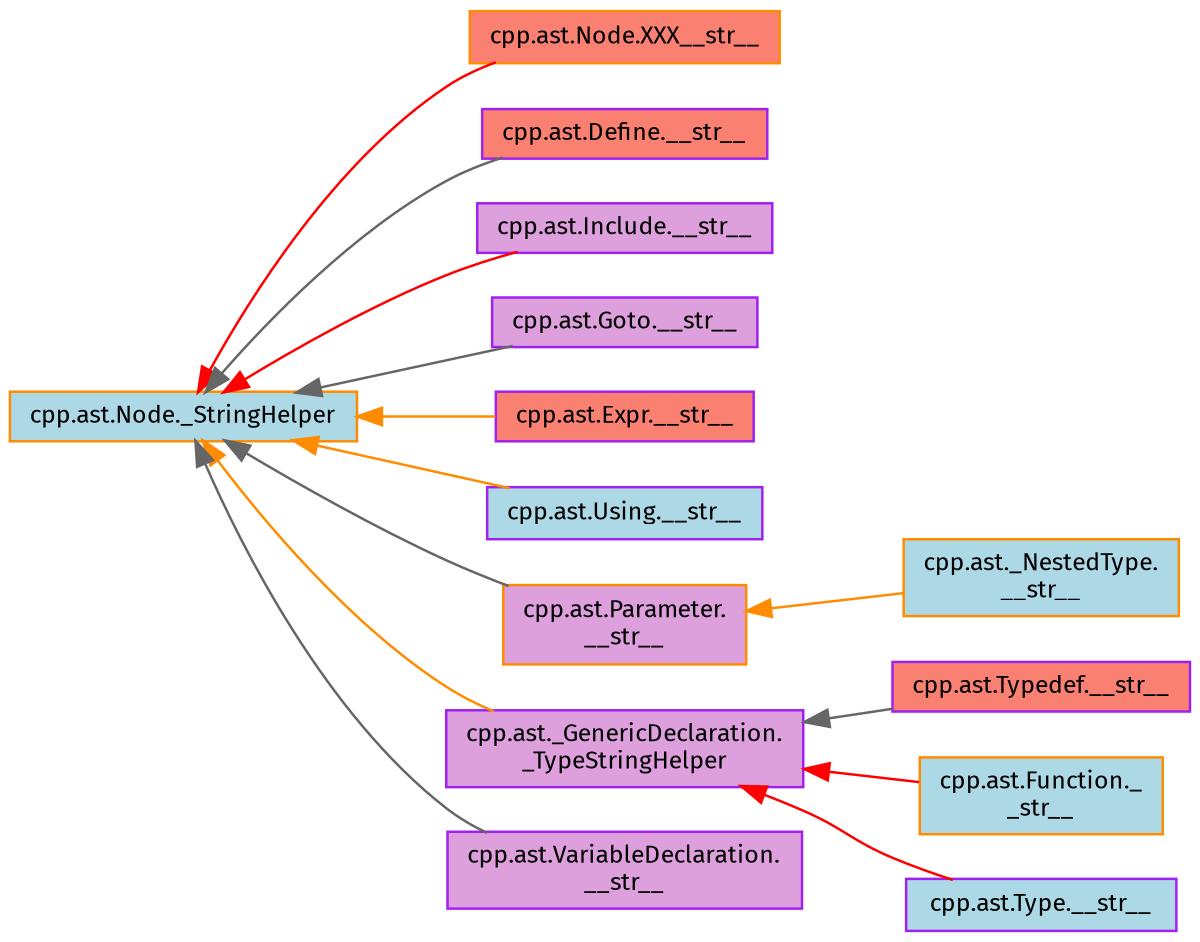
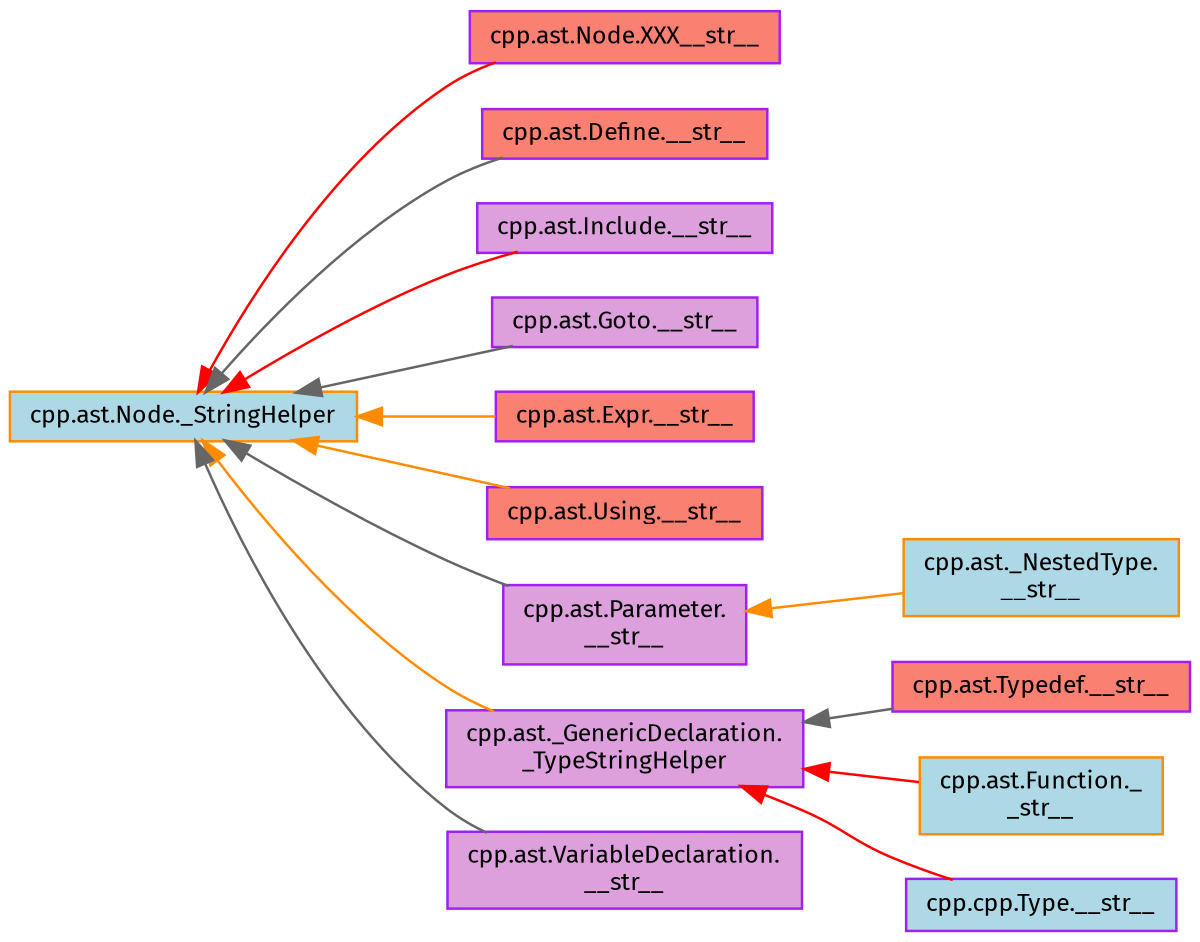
  digraph {
    fontname="Fira Sans"
    rankdir=LR
    node [color=purple fillcolor=lightblue fontname="Fira Sans" fontsize=10 shape=record style=filled]
    edge [color=gray40 dir=back fontname="Fira Sans" fontsize=10 labelfontname=Helvetica labelfontsize=10 style=solid]
    n1 [color=darkorange fontcolor=black height=0.2 label="cpp.ast.Node._StringHelper" width=0.4]
-   n2 [color=darkorange fillcolor=salmon height=0.2 label="cpp.ast.Node.XXX__str__" width=0.4]
+   n2 [fillcolor=salmon height=0.2 label="cpp.ast.Node.XXX__str__" width=0.4]
    n3 [fillcolor=salmon height=0.2 label="cpp.ast.Define.__str__" width=0.4]
    n4 [fillcolor=plum height=0.2 label="cpp.ast.Include.__str__" width=0.4]
    n5 [fillcolor=plum height=0.2 label="cpp.ast.Goto.__str__" width=0.4]
    n6 [fillcolor=salmon height=0.2 label="cpp.ast.Expr.__str__" width=0.4]
-   n7 [height=0.2 label="cpp.ast.Using.__str__" width=0.4]
-   n8 [color=darkorange fillcolor=plum height=0.2 label="cpp.ast.Parameter.\l__str__" width=0.4]
+   n7 [fillcolor=salmon height=0.2 label="cpp.ast.Using.__str__" width=0.4]
+   n8 [fillcolor=plum height=0.2 label="cpp.ast.Parameter.\l__str__" width=0.4]
    n9 [fillcolor=plum height=0.2 label="cpp.ast._GenericDeclaration.\l_TypeStringHelper" width=0.4]
    n10 [fillcolor=plum height=0.2 label="cpp.ast.VariableDeclaration.\l__str__" width=0.4]
    n11 [color=darkorange height=0.2 label="cpp.ast._NestedType.\l__str__" width=0.4]
    n12 [fillcolor=salmon height=0.2 label="cpp.ast.Typedef.__str__" width=0.4]
    n13 [color=darkorange height=0.2 label="cpp.ast.Function._\l_str__" width=0.4]
-   n14 [height=0.2 label="cpp.ast.Type.__str__" width=0.4]
+   n14 [height=0.2 label="cpp.cpp.Type.__str__" width=0.4]
    n1 -> n2 [color=red]
    n1 -> n3
    n1 -> n4 [color=red]
    n1 -> n5
    n1 -> n6 [color=darkorange]
    n1 -> n7 [color=darkorange]
    n1 -> n8
    n1 -> n9 [color=darkorange]
    n1 -> n10
    n8 -> n11 [color=darkorange]
    n9 -> n12
    n9 -> n13 [color=red]
    n9 -> n14 [color=red]
  }
